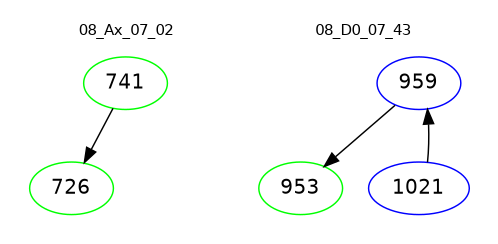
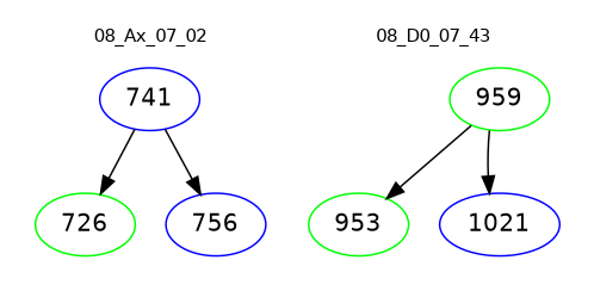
  digraph {
    fontname="DejaVu Sans"
    node [color=blue fontname="DejaVu Sans"]
    edge [color=black fontname="DejaVu Sans"]
-   n1 [color=green label=741]
+   n1 [label=741]
    n2 [color=green label=726]
-   n4 [label=959]
+   n3 [label=756]
+   n4 [color=green label=959]
    n5 [color=green label=953]
    n6 [label=1021]
    subgraph cluster_1 {
      color=white
      fontsize=10
      label="08_Ax_07_02"
      n1
      n2
+     n3
    }
    subgraph cluster_2 {
      color=white
      fontsize=10
      label="08_D0_07_43"
      n4
      n5
      n6
    }
    n1 -> n2
+   n1 -> n3
    n4 -> n5
-   n6 -> n4
+   n4 -> n6
  }
